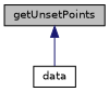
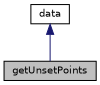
  digraph {
    rankdir=TB
    node [color=black fontname=Helvetica fontsize=10 shape=record]
    n1 [fillcolor=grey75 fontcolor=black height=0.2 label=getUnsetPoints style=filled width=0.4]
    n2 [height=0.2 label=data width=0.4]
-   n1 -> n2 [color=midnightblue dir=back fontname=Helvetica fontsize=10 labelfontname=Helvetica labelfontsize=10 style=solid]
+   n2 -> n1 [color=midnightblue dir=back fontname=Helvetica fontsize=10 labelfontname=Helvetica labelfontsize=10 style=solid]
  }
